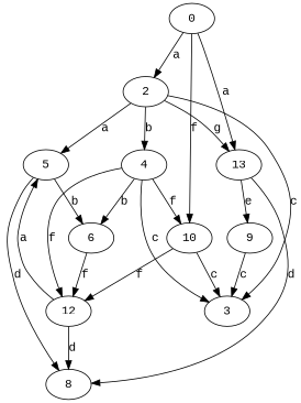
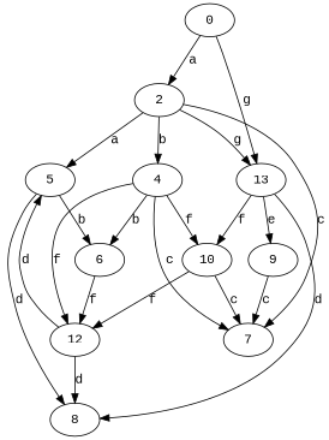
  strict digraph {
    fontname="Liberation Mono"
    node [fontname="Liberation Mono"]
    edge [fontname="Liberation Mono"]
    n1 [label=5]
    2
    4
-   7 [label=3]
+   7
    13
    6
    8
    10
    12
    9
    0
    n1 -> 6 [label=b]
    n1 -> 8 [label=d]
    2 -> n1 [label=a]
    2 -> 4 [label=b]
    2 -> 7 [label=c]
    2 -> 13 [label=g]
    4 -> 7 [label=c]
    4 -> 6 [label=b]
    4 -> 10 [label=f]
    4 -> 12 [label=f]
    13 -> 8 [label=d]
    13 -> 9 [label=e]
    6 -> 12 [label=f]
    10 -> 7 [label=c]
    10 -> 12 [label=f]
-   12 -> n1 [label=a]
+   12 -> n1 [label=d]
    12 -> 8 [label=d]
    9 -> 7 [label=c]
    0 -> 2 [label=a]
-   0 -> 13 [label=a]
-   0 -> 10 [label=f]
+   0 -> 13 [label=g]
+   13 -> 10 [label=f]
  }
